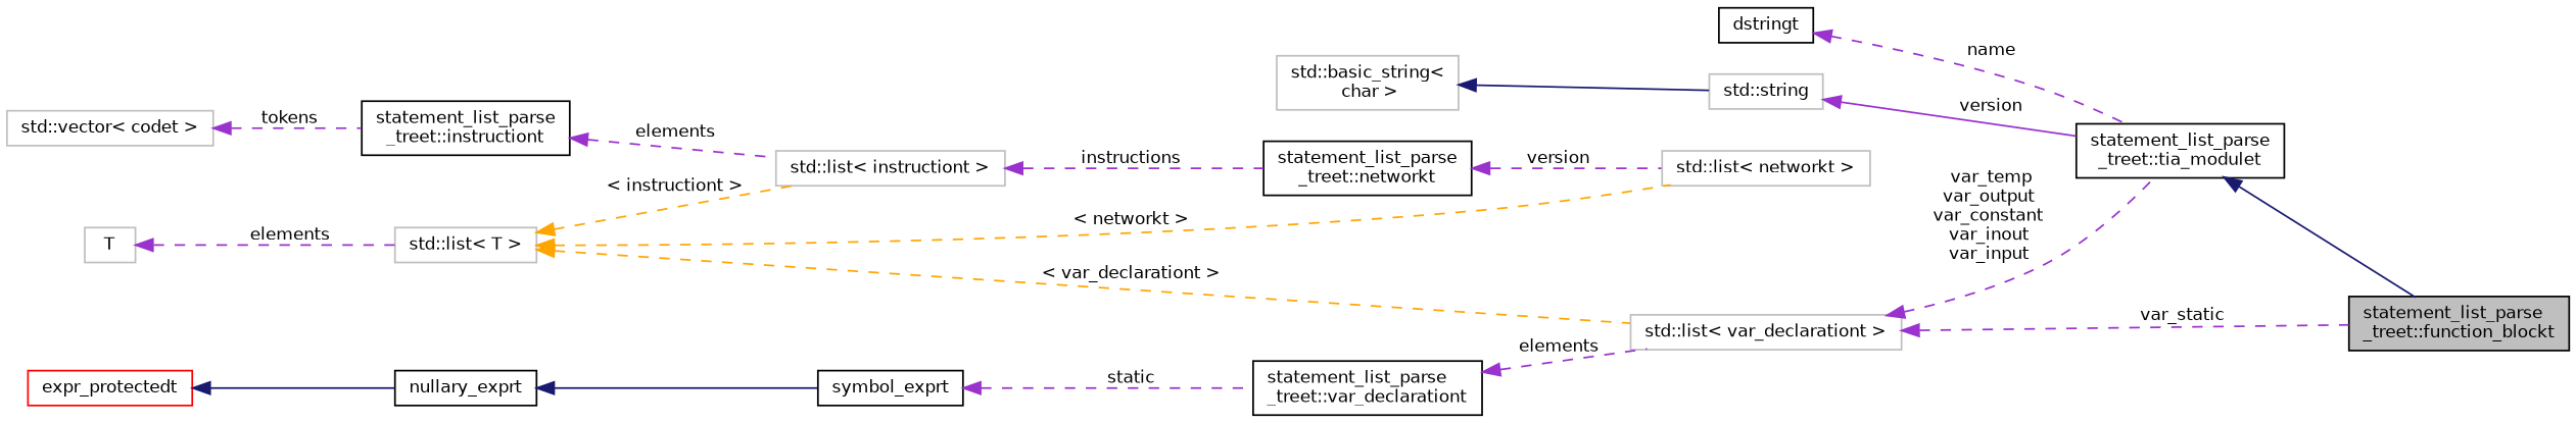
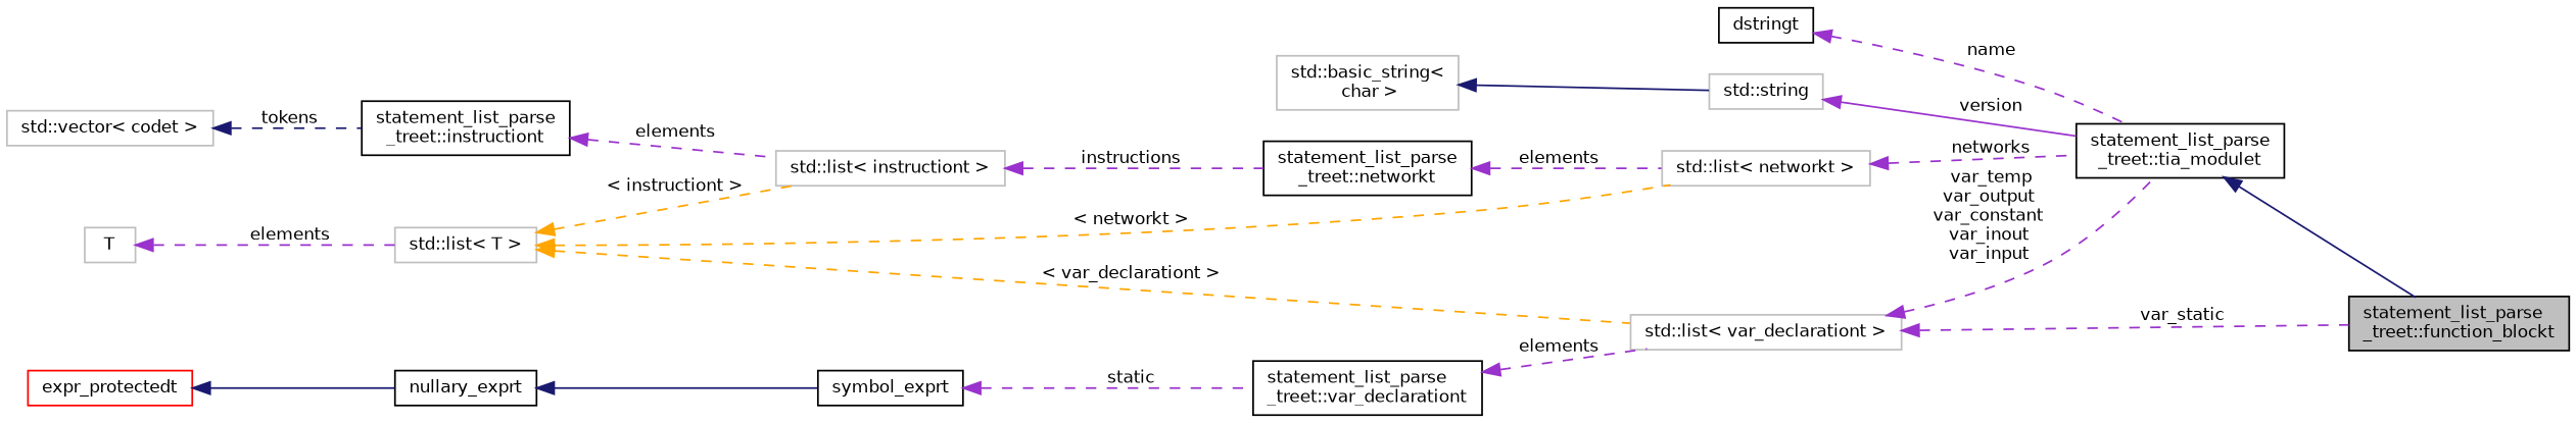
  digraph {
    rankdir=LR
    node [color=black fontname=Helvetica fontsize=10 shape=record]
    edge [color=darkorchid3 dir=back fontname=Helvetica fontsize=10 labelfontname=Helvetica labelfontsize=10 style=dashed]
    n1 [fillcolor=grey75 fontcolor=black height=0.2 label="statement_list_parse\l_treet::function_blockt" style=filled width=0.4]
    n2 [height=0.2 label="statement_list_parse\l_treet::tia_modulet" width=0.4]
    n3 [height=0.2 label=dstringt width=0.4]
    n4 [color=grey75 height=0.2 label="std::string" width=0.4]
    n5 [color=grey75 height=0.2 label="std::basic_string\<\l char \>" width=0.4]
    n6 [color=grey75 height=0.2 label="std::list\< networkt \>" width=0.4]
    n7 [height=0.2 label="statement_list_parse\l_treet::networkt" width=0.4]
    n8 [color=grey75 height=0.2 label="std::list\< instructiont \>" width=0.4]
    n9 [height=0.2 label="statement_list_parse\l_treet::instructiont" width=0.4]
    n10 [color=grey75 height=0.2 label="std::vector\< codet \>" width=0.4]
    n11 [color=grey75 height=0.2 label="std::list\< T \>" width=0.4]
    n12 [color=grey75 height=0.2 label="std::list\< var_declarationt \>" width=0.4]
    n13 [color=grey75 height=0.2 label=T width=0.4]
    n14 [height=0.2 label="statement_list_parse\l_treet::var_declarationt" width=0.4]
    n15 [height=0.2 label=symbol_exprt width=0.4]
    n16 [height=0.2 label=nullary_exprt width=0.4]
    n17 [color=red height=0.2 label=expr_protectedt width=0.4]
    n2 -> n1 [color=midnightblue style=solid]
    n3 -> n2 [label=" name"]
    n4 -> n2 [label=" version" style=solid]
    n5 -> n4 [color=midnightblue style=solid]
-   n7 -> n6 [label=" version"]
+   n6 -> n2 [label=" networks"]
+   n7 -> n6 [label=" elements"]
    n8 -> n7 [label=" instructions"]
    n9 -> n8 [label=" elements"]
-   n10 -> n9 [label=" tokens"]
+   n10 -> n9 [color=midnightblue label=" tokens"]
    n11 -> n6 [color=orange label=" \< networkt \>"]
    n11 -> n8 [color=orange label=" \< instructiont \>"]
    n11 -> n12 [color=orange label=" \< var_declarationt \>"]
    n12 -> n1 [label=" var_static"]
    n12 -> n2 [label=" var_temp\nvar_output\nvar_constant\nvar_inout\nvar_input"]
    n13 -> n11 [label=" elements"]
    n14 -> n12 [label=" elements"]
    n15 -> n14 [label=" static"]
    n16 -> n15 [color=midnightblue style=solid]
    n17 -> n16 [color=midnightblue style=solid]
  }
